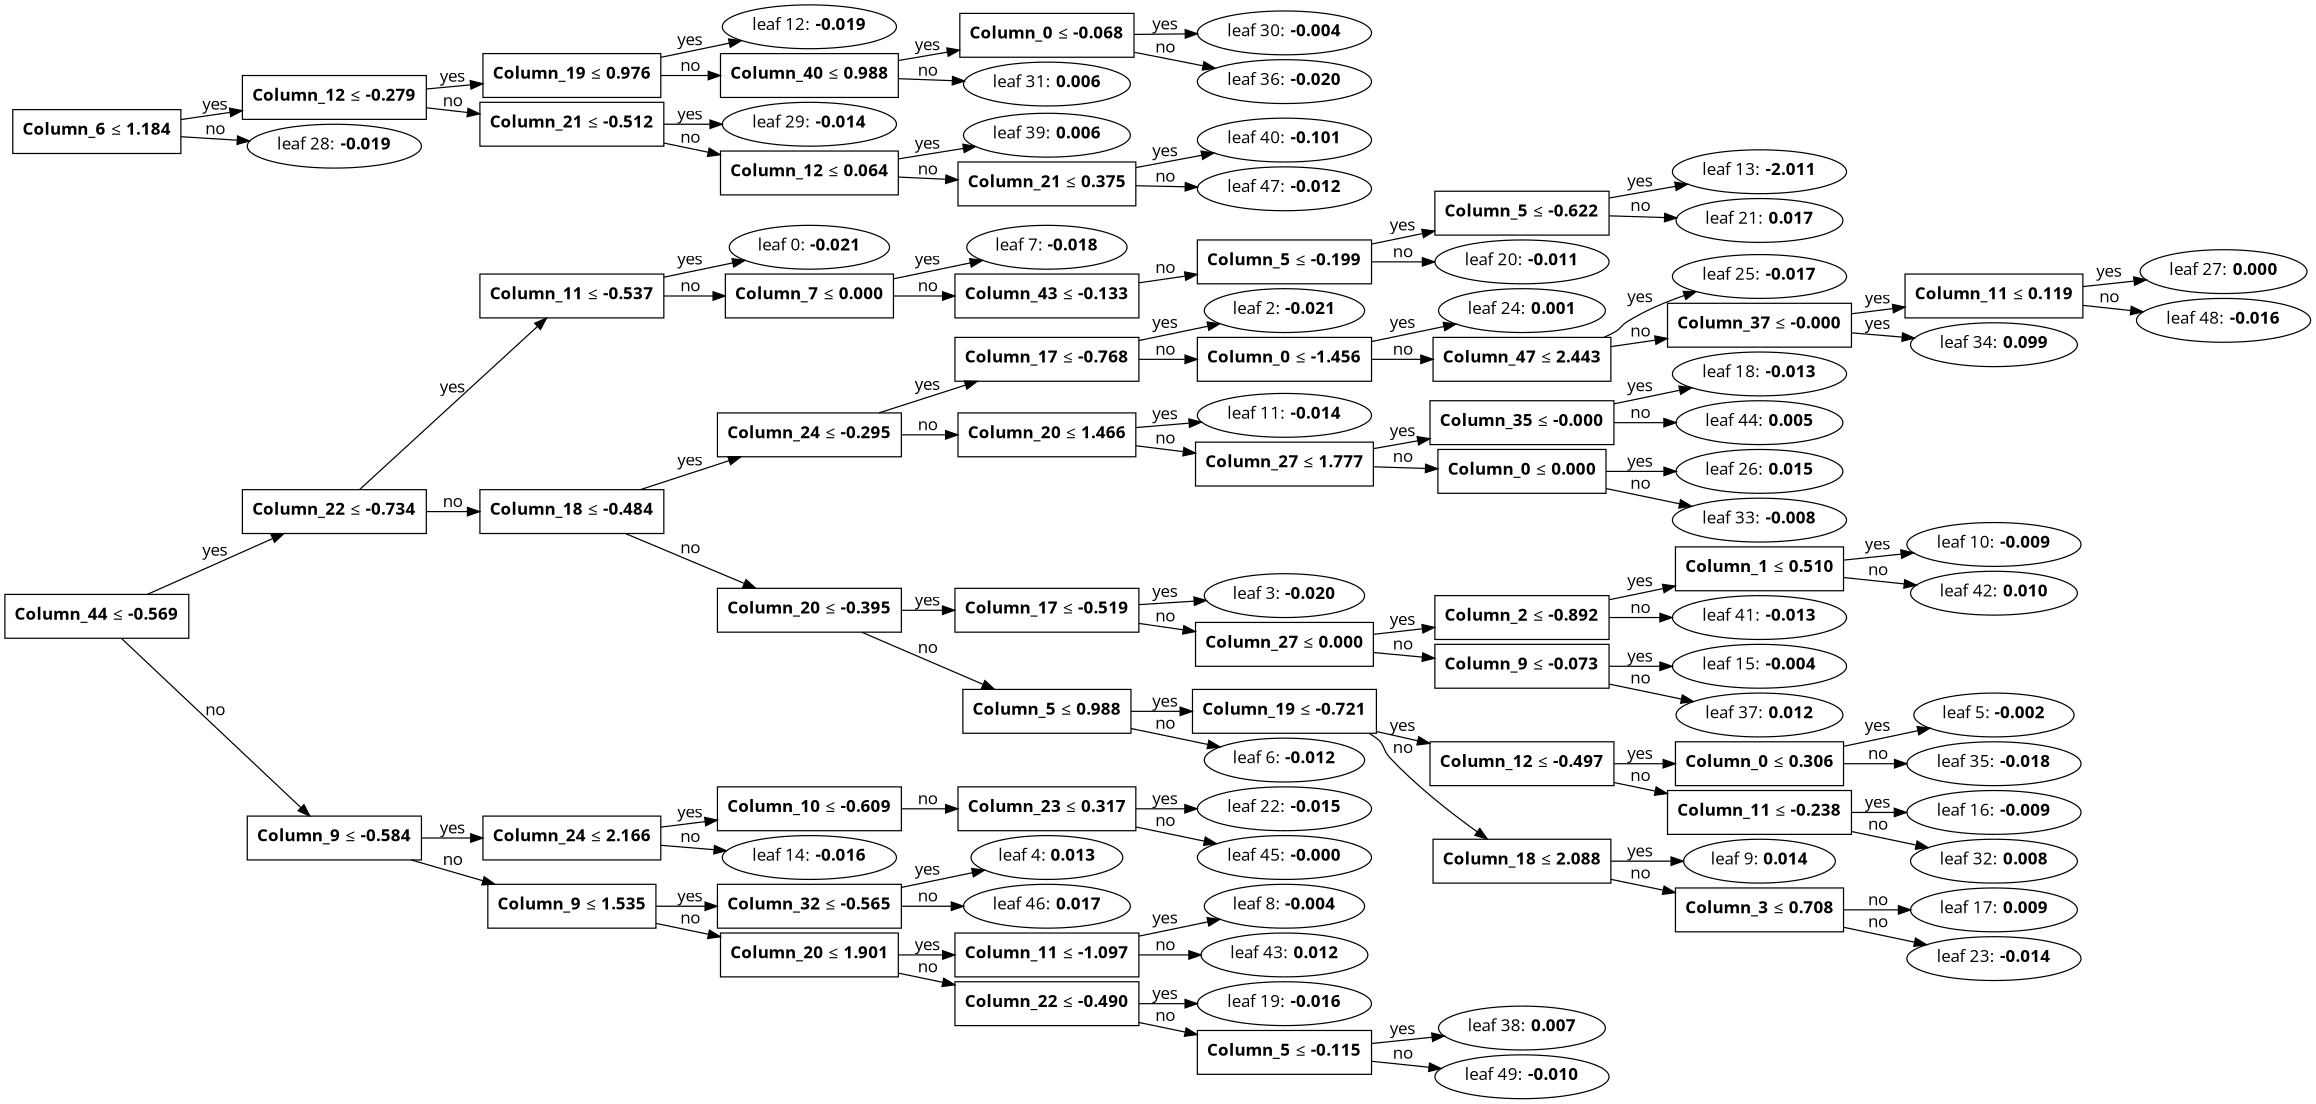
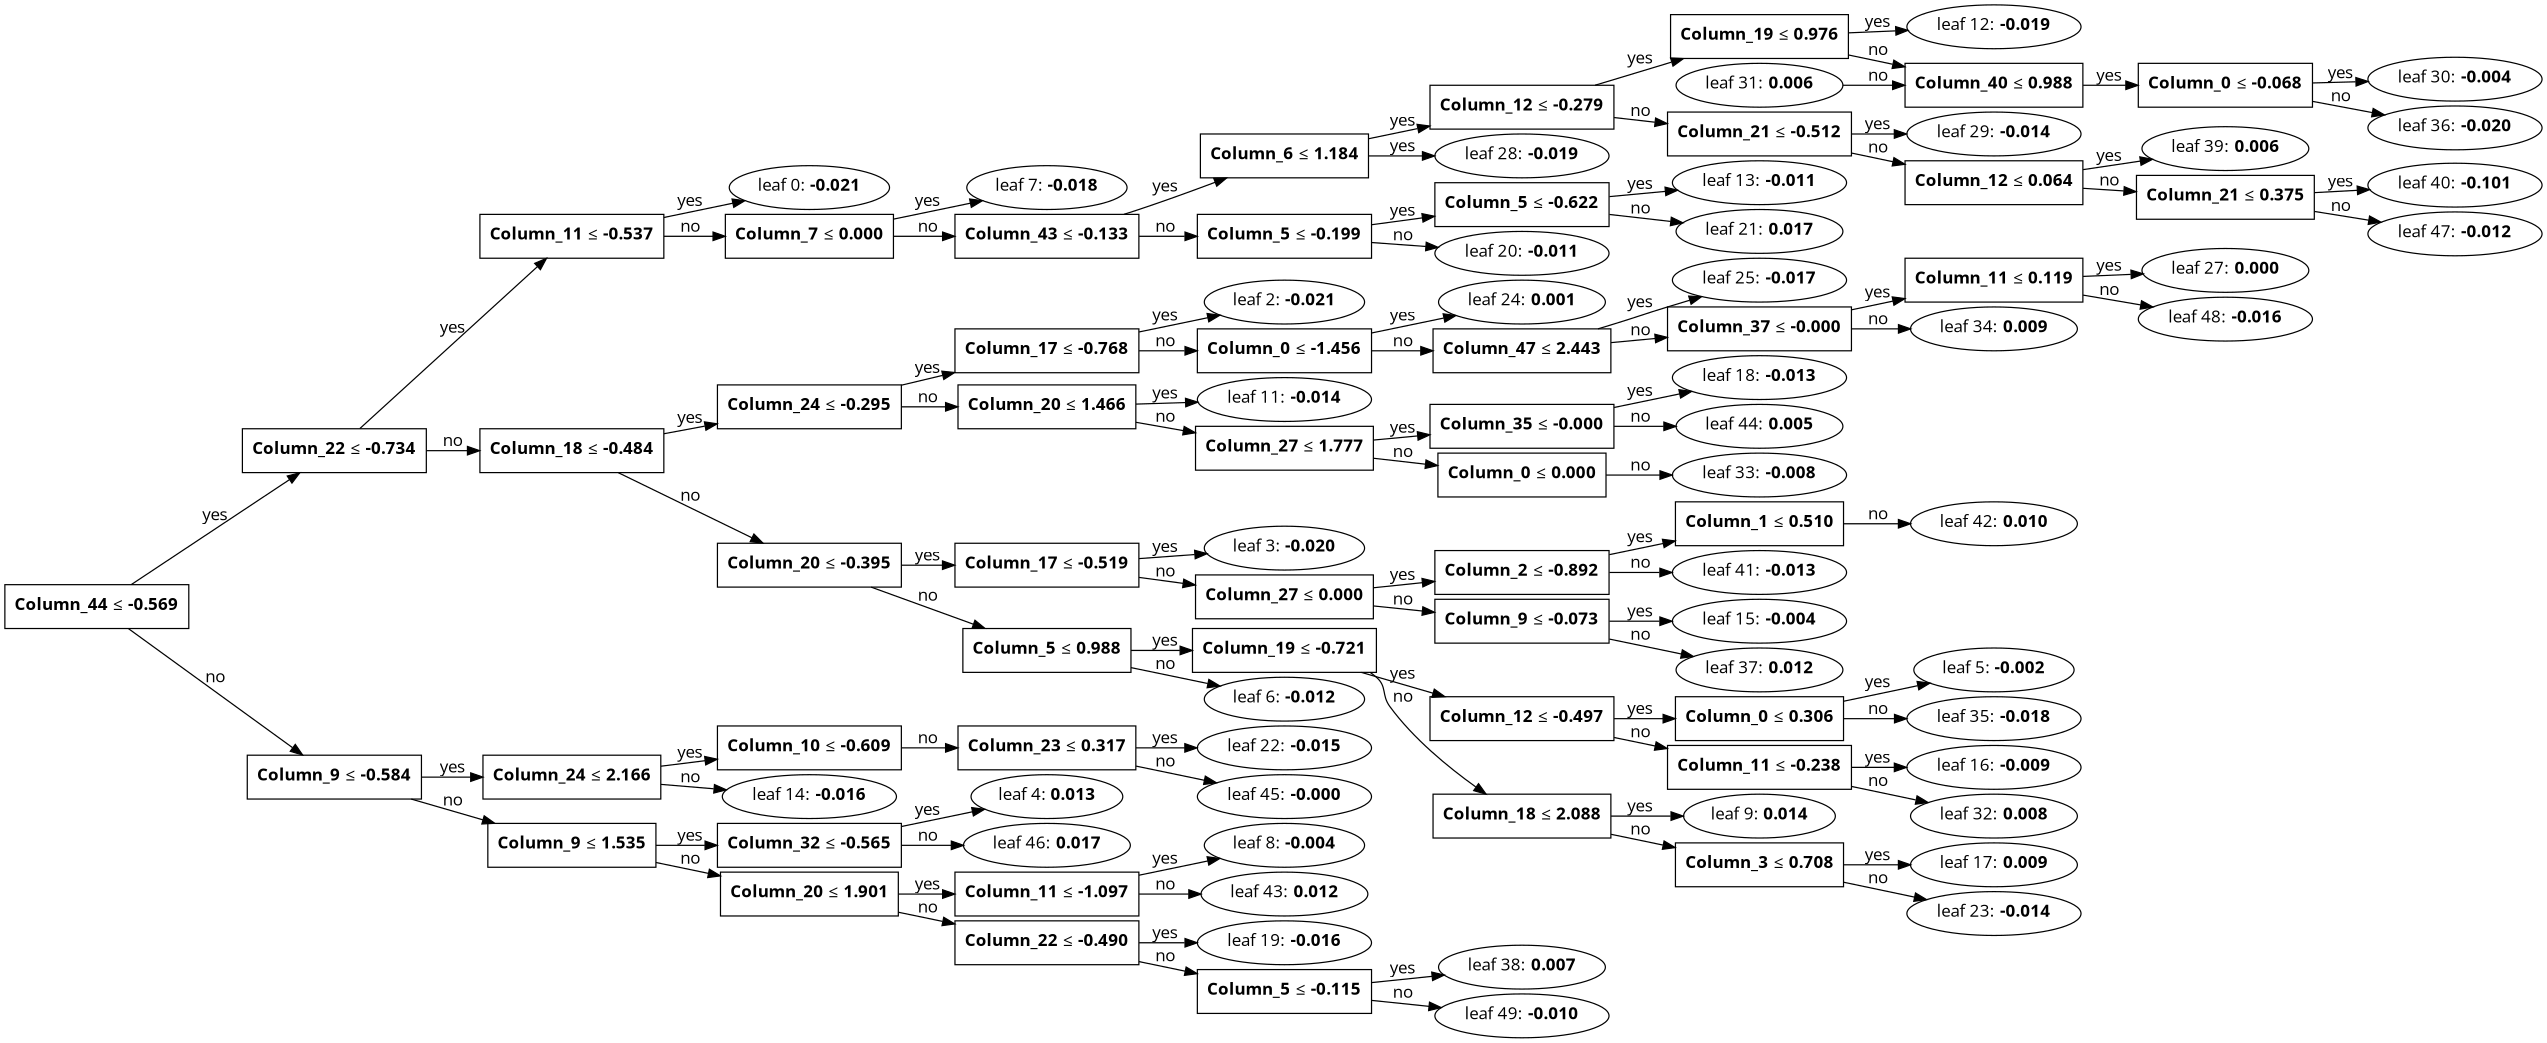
  digraph {
    fontname="Open Sans"
    nodesep=0.05
    rankdir=LR
    ranksep=0.3
    node [fontname="Open Sans"]
    edge [fontname="Open Sans"]
    n1 [fillcolor=white label=<<B>Column_44</B> &#8804; <B>-0.569</B>> shape=rectangle]
    n2 [fillcolor=white label=<<B>Column_22</B> &#8804; <B>-0.734</B>> shape=rectangle]
    n3 [fillcolor=white label=<<B>Column_9</B> &#8804; <B>-0.584</B>> shape=rectangle]
    n4 [fillcolor=white label=<<B>Column_11</B> &#8804; <B>-0.537</B>> shape=rectangle]
    n5 [fillcolor=white label=<<B>Column_18</B> &#8804; <B>-0.484</B>> shape=rectangle]
    n6 [fillcolor=white label=<<B>Column_24</B> &#8804; <B>2.166</B>> shape=rectangle]
    n7 [fillcolor=white label=<<B>Column_9</B> &#8804; <B>1.535</B>> shape=rectangle]
    n8 [label=<leaf 0: <B>-0.021</B>>]
    n9 [fillcolor=white label=<<B>Column_7</B> &#8804; <B>0.000</B>> shape=rectangle]
    n10 [fillcolor=white label=<<B>Column_24</B> &#8804; <B>-0.295</B>> shape=rectangle]
    n11 [fillcolor=white label=<<B>Column_20</B> &#8804; <B>-0.395</B>> shape=rectangle]
    n12 [label=<leaf 7: <B>-0.018</B>>]
    n13 [fillcolor=white label=<<B>Column_43</B> &#8804; <B>-0.133</B>> shape=rectangle]
    n14 [fillcolor=white label=<<B>Column_6</B> &#8804; <B>1.184</B>> shape=rectangle]
    n15 [fillcolor=white label=<<B>Column_5</B> &#8804; <B>-0.199</B>> shape=rectangle]
    n16 [fillcolor=white label=<<B>Column_12</B> &#8804; <B>-0.279</B>> shape=rectangle]
    n17 [label=<leaf 28: <B>-0.019</B>>]
    n18 [fillcolor=white label=<<B>Column_5</B> &#8804; <B>-0.622</B>> shape=rectangle]
    n19 [label=<leaf 20: <B>-0.011</B>>]
    n20 [fillcolor=white label=<<B>Column_19</B> &#8804; <B>0.976</B>> shape=rectangle]
    n21 [fillcolor=white label=<<B>Column_21</B> &#8804; <B>-0.512</B>> shape=rectangle]
    n22 [label=<leaf 12: <B>-0.019</B>>]
    n23 [fillcolor=white label=<<B>Column_40</B> &#8804; <B>0.988</B>> shape=rectangle]
    n24 [label=<leaf 29: <B>-0.014</B>>]
    n25 [fillcolor=white label=<<B>Column_12</B> &#8804; <B>0.064</B>> shape=rectangle]
    n26 [fillcolor=white label=<<B>Column_0</B> &#8804; <B>-0.068</B>> shape=rectangle]
    n27 [label=<leaf 31: <B>0.006</B>>]
    n28 [label=<leaf 30: <B>-0.004</B>>]
    n29 [label=<leaf 36: <B>-0.020</B>>]
    n30 [label=<leaf 39: <B>0.006</B>>]
    n31 [fillcolor=white label=<<B>Column_21</B> &#8804; <B>0.375</B>> shape=rectangle]
    n32 [label=<leaf 40: <B>-0.101</B>>]
    n33 [label=<leaf 47: <B>-0.012</B>>]
-   n34 [label=<leaf 13: <B>-2.011</B>>]
+   n34 [label=<leaf 13: <B>-0.011</B>>]
    n35 [label=<leaf 21: <B>0.017</B>>]
    n36 [fillcolor=white label=<<B>Column_17</B> &#8804; <B>-0.768</B>> shape=rectangle]
    n37 [fillcolor=white label=<<B>Column_20</B> &#8804; <B>1.466</B>> shape=rectangle]
    n38 [fillcolor=white label=<<B>Column_17</B> &#8804; <B>-0.519</B>> shape=rectangle]
    n39 [fillcolor=white label=<<B>Column_5</B> &#8804; <B>0.988</B>> shape=rectangle]
    n40 [label=<leaf 2: <B>-0.021</B>>]
    n41 [fillcolor=white label=<<B>Column_0</B> &#8804; <B>-1.456</B>> shape=rectangle]
    n42 [label=<leaf 11: <B>-0.014</B>>]
    n43 [fillcolor=white label=<<B>Column_27</B> &#8804; <B>1.777</B>> shape=rectangle]
    n44 [label=<leaf 24: <B>0.001</B>>]
    n45 [fillcolor=white label=<<B>Column_47</B> &#8804; <B>2.443</B>> shape=rectangle]
    n46 [label=<leaf 25: <B>-0.017</B>>]
    n47 [fillcolor=white label=<<B>Column_37</B> &#8804; <B>-0.000</B>> shape=rectangle]
    n48 [fillcolor=white label=<<B>Column_11</B> &#8804; <B>0.119</B>> shape=rectangle]
-   n49 [label=<leaf 34: <B>0.099</B>>]
+   n49 [label=<leaf 34: <B>0.009</B>>]
    n50 [label=<leaf 27: <B>0.000</B>>]
    n51 [label=<leaf 48: <B>-0.016</B>>]
    n52 [fillcolor=white label=<<B>Column_35</B> &#8804; <B>-0.000</B>> shape=rectangle]
    n53 [fillcolor=white label=<<B>Column_0</B> &#8804; <B>0.000</B>> shape=rectangle]
    n54 [label=<leaf 18: <B>-0.013</B>>]
    n55 [label=<leaf 44: <B>0.005</B>>]
-   n56 [label=<leaf 26: <B>0.015</B>>]
    n57 [label=<leaf 33: <B>-0.008</B>>]
    n58 [label=<leaf 3: <B>-0.020</B>>]
    n59 [fillcolor=white label=<<B>Column_27</B> &#8804; <B>0.000</B>> shape=rectangle]
    n60 [fillcolor=white label=<<B>Column_19</B> &#8804; <B>-0.721</B>> shape=rectangle]
    n61 [label=<leaf 6: <B>-0.012</B>>]
    n62 [fillcolor=white label=<<B>Column_2</B> &#8804; <B>-0.892</B>> shape=rectangle]
    n63 [fillcolor=white label=<<B>Column_9</B> &#8804; <B>-0.073</B>> shape=rectangle]
    n64 [fillcolor=white label=<<B>Column_1</B> &#8804; <B>0.510</B>> shape=rectangle]
    n65 [label=<leaf 41: <B>-0.013</B>>]
    n66 [label=<leaf 15: <B>-0.004</B>>]
    n67 [label=<leaf 37: <B>0.012</B>>]
-   n68 [label=<leaf 10: <B>-0.009</B>>]
    n69 [label=<leaf 42: <B>0.010</B>>]
    n70 [fillcolor=white label=<<B>Column_12</B> &#8804; <B>-0.497</B>> shape=rectangle]
    n71 [fillcolor=white label=<<B>Column_18</B> &#8804; <B>2.088</B>> shape=rectangle]
    n72 [fillcolor=white label=<<B>Column_0</B> &#8804; <B>0.306</B>> shape=rectangle]
    n73 [fillcolor=white label=<<B>Column_11</B> &#8804; <B>-0.238</B>> shape=rectangle]
    n74 [label=<leaf 9: <B>0.014</B>>]
    n75 [fillcolor=white label=<<B>Column_3</B> &#8804; <B>0.708</B>> shape=rectangle]
    n76 [label=<leaf 5: <B>-0.002</B>>]
    n77 [label=<leaf 35: <B>-0.018</B>>]
    n78 [label=<leaf 16: <B>-0.009</B>>]
    n79 [label=<leaf 32: <B>0.008</B>>]
    n80 [label=<leaf 17: <B>0.009</B>>]
    n81 [label=<leaf 23: <B>-0.014</B>>]
    n82 [fillcolor=white label=<<B>Column_10</B> &#8804; <B>-0.609</B>> shape=rectangle]
    n83 [label=<leaf 14: <B>-0.016</B>>]
    n84 [fillcolor=white label=<<B>Column_32</B> &#8804; <B>-0.565</B>> shape=rectangle]
    n85 [fillcolor=white label=<<B>Column_20</B> &#8804; <B>1.901</B>> shape=rectangle]
    n86 [fillcolor=white label=<<B>Column_23</B> &#8804; <B>0.317</B>> shape=rectangle]
    n87 [label=<leaf 22: <B>-0.015</B>>]
    n88 [label=<leaf 45: <B>-0.000</B>>]
    n89 [label=<leaf 4: <B>0.013</B>>]
    n90 [label=<leaf 46: <B>0.017</B>>]
    n91 [fillcolor=white label=<<B>Column_11</B> &#8804; <B>-1.097</B>> shape=rectangle]
    n92 [fillcolor=white label=<<B>Column_22</B> &#8804; <B>-0.490</B>> shape=rectangle]
    n93 [label=<leaf 8: <B>-0.004</B>>]
    n94 [label=<leaf 43: <B>0.012</B>>]
    n95 [label=<leaf 19: <B>-0.016</B>>]
    n96 [fillcolor=white label=<<B>Column_5</B> &#8804; <B>-0.115</B>> shape=rectangle]
    n97 [label=<leaf 38: <B>0.007</B>>]
    n98 [label=<leaf 49: <B>-0.010</B>>]
    n1 -> n2 [label=yes]
    n1 -> n3 [label=no]
    n2 -> n4 [label=yes]
    n2 -> n5 [label=no]
    n3 -> n6 [label=yes]
    n3 -> n7 [label=no]
    n4 -> n8 [label=yes]
    n4 -> n9 [label=no]
    n5 -> n10 [label=yes]
    n5 -> n11 [label=no]
    n6 -> n82 [label=yes]
    n6 -> n83 [label=no]
    n7 -> n84 [label=yes]
    n7 -> n85 [label=no]
    n9 -> n12 [label=yes]
    n9 -> n13 [label=no]
    n10 -> n36 [label=yes]
    n10 -> n37 [label=no]
    n11 -> n38 [label=yes]
    n11 -> n39 [label=no]
+   n13 -> n14 [label=yes]
    n13 -> n15 [label=no]
    n14 -> n16 [label=yes]
-   n14 -> n17 [label=no]
+   n14 -> n17 [label=yes]
    n15 -> n18 [label=yes]
    n15 -> n19 [label=no]
    n16 -> n20 [label=yes]
    n16 -> n21 [label=no]
    n18 -> n34 [label=yes]
    n18 -> n35 [label=no]
    n20 -> n22 [label=yes]
    n20 -> n23 [label=no]
    n21 -> n24 [label=yes]
    n21 -> n25 [label=no]
    n23 -> n26 [label=yes]
-   n23 -> n27 [label=no]
+   n27 -> n23 [label=no]
    n25 -> n30 [label=yes]
    n25 -> n31 [label=no]
    n26 -> n28 [label=yes]
    n26 -> n29 [label=no]
    n31 -> n32 [label=yes]
    n31 -> n33 [label=no]
    n36 -> n40 [label=yes]
    n36 -> n41 [label=no]
    n37 -> n42 [label=yes]
    n37 -> n43 [label=no]
    n38 -> n58 [label=yes]
    n38 -> n59 [label=no]
    n39 -> n60 [label=yes]
    n39 -> n61 [label=no]
    n41 -> n44 [label=yes]
    n41 -> n45 [label=no]
    n43 -> n52 [label=yes]
    n43 -> n53 [label=no]
    n45 -> n46 [label=yes]
    n45 -> n47 [label=no]
    n47 -> n48 [label=yes]
-   n47 -> n49 [label=yes]
+   n47 -> n49 [label=no]
    n48 -> n50 [label=yes]
    n48 -> n51 [label=no]
    n52 -> n54 [label=yes]
    n52 -> n55 [label=no]
-   n53 -> n56 [label=yes]
    n53 -> n57 [label=no]
    n59 -> n62 [label=yes]
    n59 -> n63 [label=no]
    n60 -> n70 [label=yes]
    n60 -> n71 [label=no]
    n62 -> n64 [label=yes]
    n62 -> n65 [label=no]
    n63 -> n66 [label=yes]
    n63 -> n67 [label=no]
-   n64 -> n68 [label=yes]
    n64 -> n69 [label=no]
    n70 -> n72 [label=yes]
    n70 -> n73 [label=no]
    n71 -> n74 [label=yes]
    n71 -> n75 [label=no]
    n72 -> n76 [label=yes]
    n72 -> n77 [label=no]
    n73 -> n78 [label=yes]
    n73 -> n79 [label=no]
-   n75 -> n80 [label=no]
+   n75 -> n80 [label=yes]
    n75 -> n81 [label=no]
    n82 -> n86 [label=no]
    n84 -> n89 [label=yes]
    n84 -> n90 [label=no]
    n85 -> n91 [label=yes]
    n85 -> n92 [label=no]
    n86 -> n87 [label=yes]
    n86 -> n88 [label=no]
    n91 -> n93 [label=yes]
    n91 -> n94 [label=no]
    n92 -> n95 [label=yes]
    n92 -> n96 [label=no]
    n96 -> n97 [label=yes]
    n96 -> n98 [label=no]
  }
